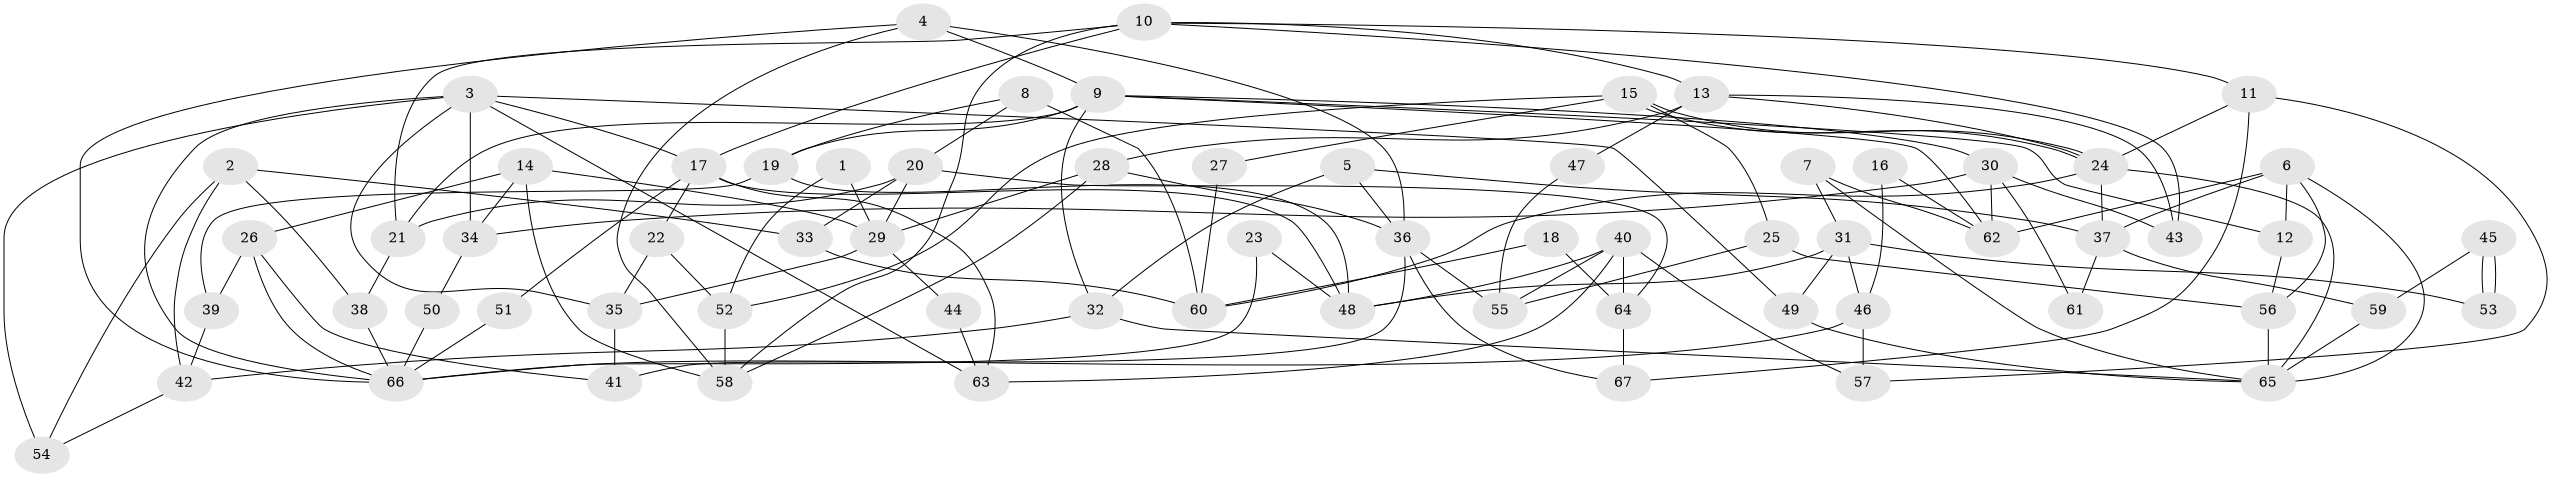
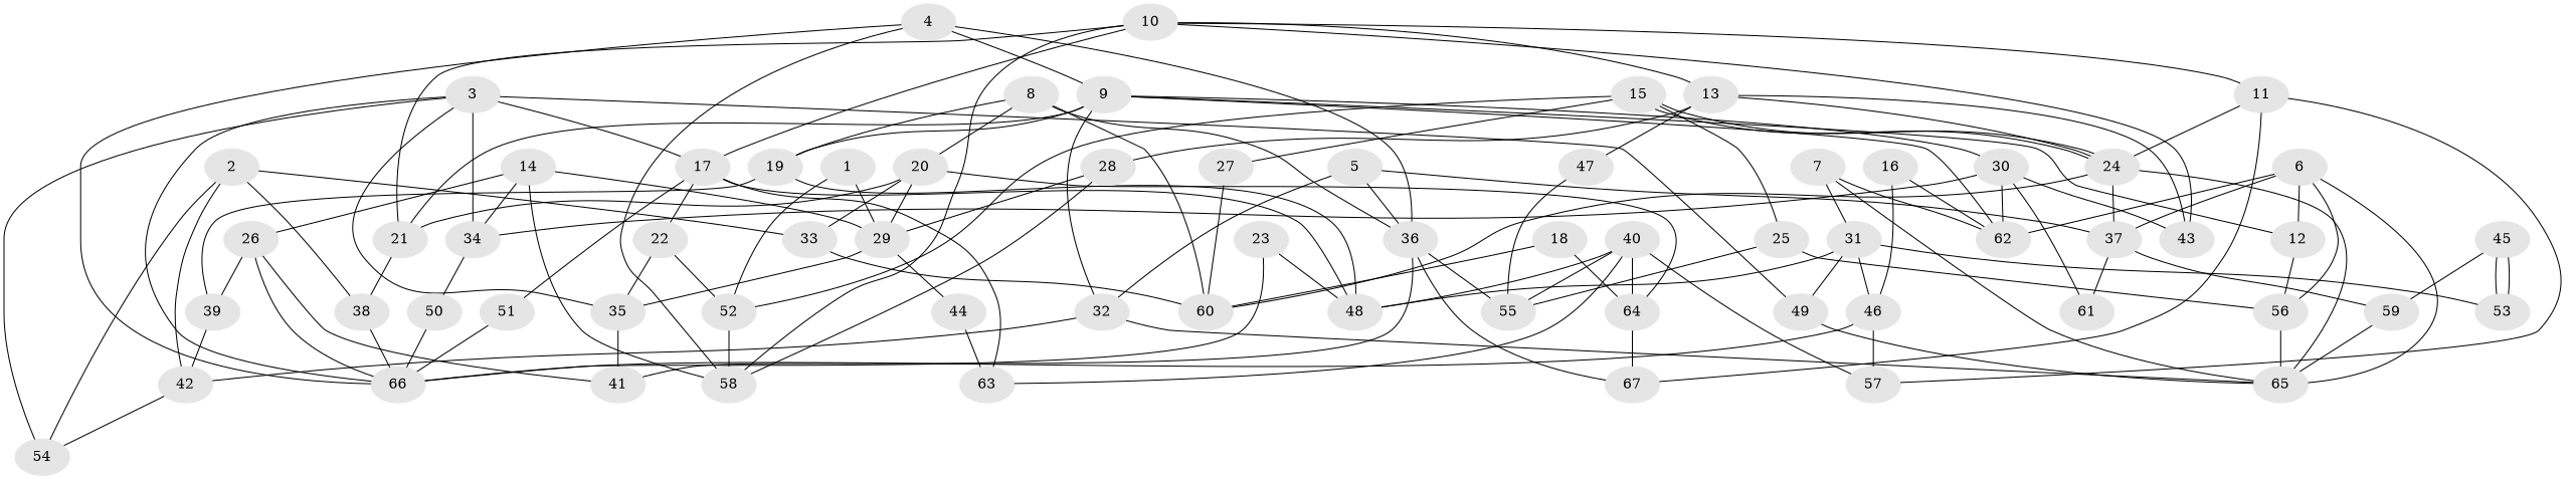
  graph {
    node [color=gray90 style=filled]
    1
    29
    52
    35
    44
    58
    2
    33
    38
    42
    54
    60
    66
    3
    17
    34
    49
    63
    22
    48
    51
    50
    41
    65
    4
    9
    36
    32
    12
    62
    19
    21
    30
    67
    55
    5
    37
    61
    59
    6
    56
    7
    31
    46
    53
    8
    20
    39
    64
    43
    10
    11
    13
    24
    57
    28
    47
    14
    26
    15
    25
    27
    16
    18
    23
    40
    45
    1 -- 29
    1 -- 52
    29 -- 35
    29 -- 44
    52 -- 58
    35 -- 41
    44 -- 63
    2 -- 33
    2 -- 38
    2 -- 42
    2 -- 54
    33 -- 60
    38 -- 66
    42 -- 54
    3 -- 35
    3 -- 54
    3 -- 66
    3 -- 17
    3 -- 34
    3 -- 49
-   3 -- 63
    17 -- 63
    17 -- 22
    17 -- 48
    17 -- 51
    34 -- 50
    49 -- 65
    22 -- 52
    22 -- 35
    51 -- 66
    50 -- 66
    4 -- 58
    4 -- 66
    4 -- 9
    4 -- 36
    9 -- 32
    9 -- 12
    9 -- 62
    9 -- 19
    9 -- 21
    9 -- 30
    36 -- 41
    36 -- 67
    36 -- 55
    32 -- 42
    32 -- 65
    12 -- 56
    19 -- 48
    19 -- 39
    21 -- 38
    30 -- 34
    30 -- 62
    30 -- 61
    30 -- 43
    5 -- 36
    5 -- 32
    5 -- 37
    37 -- 61
    37 -- 59
    59 -- 65
    6 -- 65
    6 -- 12
    6 -- 62
    6 -- 37
    6 -- 56
    56 -- 65
    7 -- 65
    7 -- 62
    7 -- 31
    31 -- 49
    31 -- 48
    31 -- 46
    31 -- 53
    46 -- 66
    46 -- 57
    8 -- 60
-   28 -- 36
+   8 -- 36
    8 -- 19
    8 -- 20
    20 -- 29
    20 -- 33
    20 -- 21
    20 -- 64
    39 -- 42
    64 -- 67
    10 -- 58
    10 -- 17
    10 -- 21
    10 -- 43
    10 -- 11
    10 -- 13
    11 -- 67
    11 -- 24
    11 -- 57
    13 -- 43
    13 -- 24
    13 -- 28
    13 -- 47
    24 -- 60
    24 -- 65
    24 -- 37
    28 -- 29
    28 -- 58
    47 -- 55
    14 -- 29
    14 -- 58
    14 -- 34
    14 -- 26
    26 -- 66
    26 -- 41
    26 -- 39
    15 -- 52
    15 -- 24
    15 -- 24
    15 -- 25
    15 -- 27
    25 -- 55
    25 -- 56
    27 -- 60
    16 -- 62
    16 -- 46
    18 -- 60
    18 -- 64
    23 -- 66
    23 -- 48
    40 -- 63
    40 -- 48
    40 -- 55
    40 -- 64
    40 -- 57
    45 -- 59
    45 -- 53
    45 -- 53
  }
